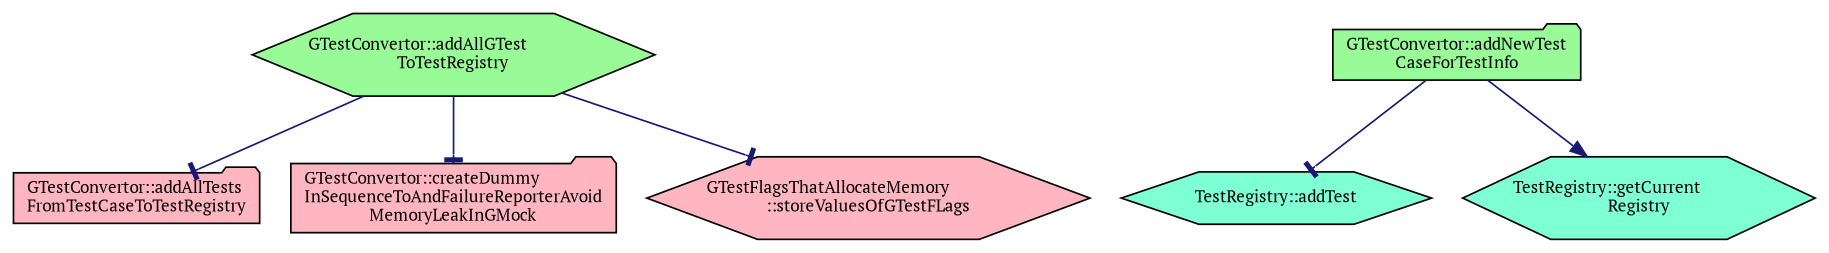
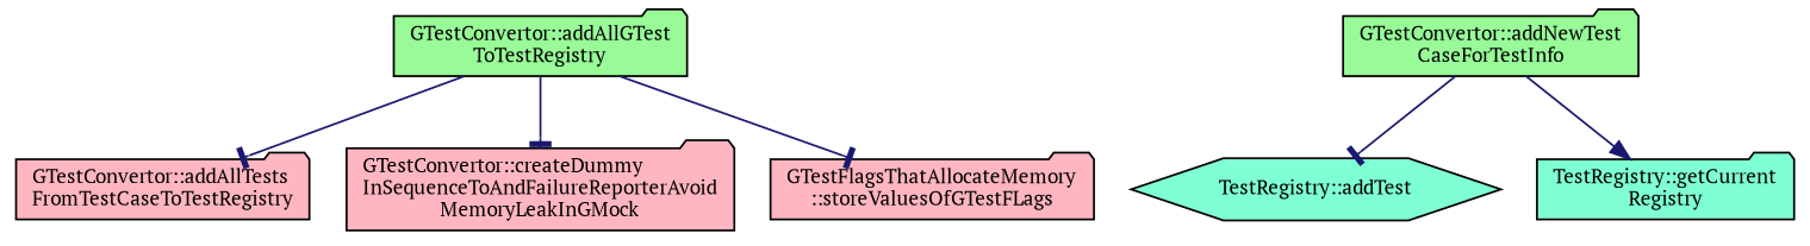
  digraph {
    fontname="PT Serif"
    rankdir=TB
    node [color=black fillcolor=lightpink fontname="PT Serif" fontsize=10 shape=folder style=filled]
    edge [arrowhead=tee color=midnightblue fontname="PT Serif" fontsize=10 labelfontname=Helvetica labelfontsize=10 style=solid]
-   n1 [fillcolor=palegreen fontcolor=black height=0.2 label="GTestConvertor::addAllGTest\lToTestRegistry" shape=hexagon width=0.4]
+   n1 [fillcolor=palegreen fontcolor=black height=0.2 label="GTestConvertor::addAllGTest\lToTestRegistry" width=0.4]
    n2 [height=0.2 label="GTestConvertor::addAllTests\lFromTestCaseToTestRegistry" width=0.4]
    n3 [height=0.2 label="GTestConvertor::createDummy\lInSequenceToAndFailureReporterAvoid\lMemoryLeakInGMock" width=0.4]
-   n4 [height=0.2 label="GTestFlagsThatAllocateMemory\l::storeValuesOfGTestFLags" shape=hexagon width=0.4]
+   n4 [height=0.2 label="GTestFlagsThatAllocateMemory\l::storeValuesOfGTestFLags" width=0.4]
    n5 [fillcolor=palegreen height=0.2 label="GTestConvertor::addNewTest\lCaseForTestInfo" width=0.4]
    n6 [fillcolor=aquamarine height=0.2 label="TestRegistry::addTest" shape=hexagon width=0.4]
-   n7 [fillcolor=aquamarine height=0.2 label="TestRegistry::getCurrent\lRegistry" shape=hexagon width=0.4]
+   n7 [fillcolor=aquamarine height=0.2 label="TestRegistry::getCurrent\lRegistry" width=0.4]
    n1 -> n2
    n1 -> n3
    n1 -> n4
    n5 -> n6
    n5 -> n7 [arrowhead=normal]
  }
